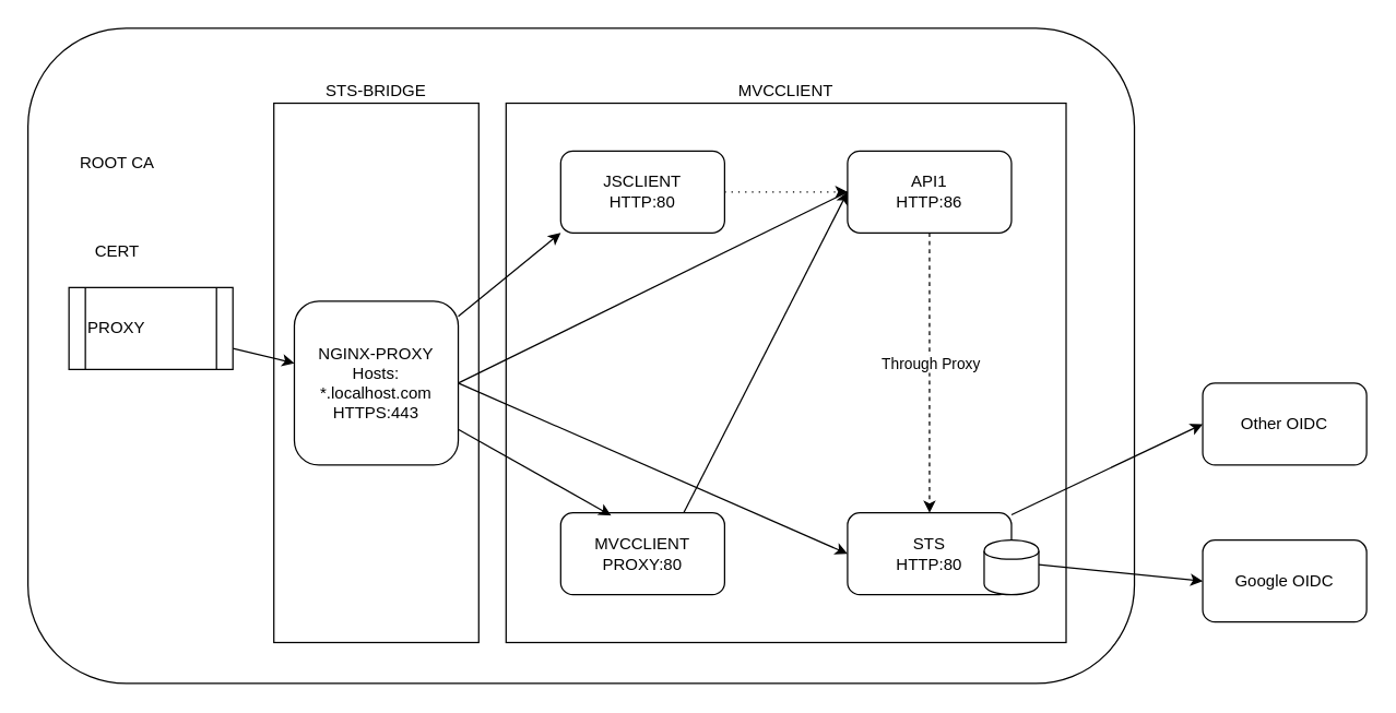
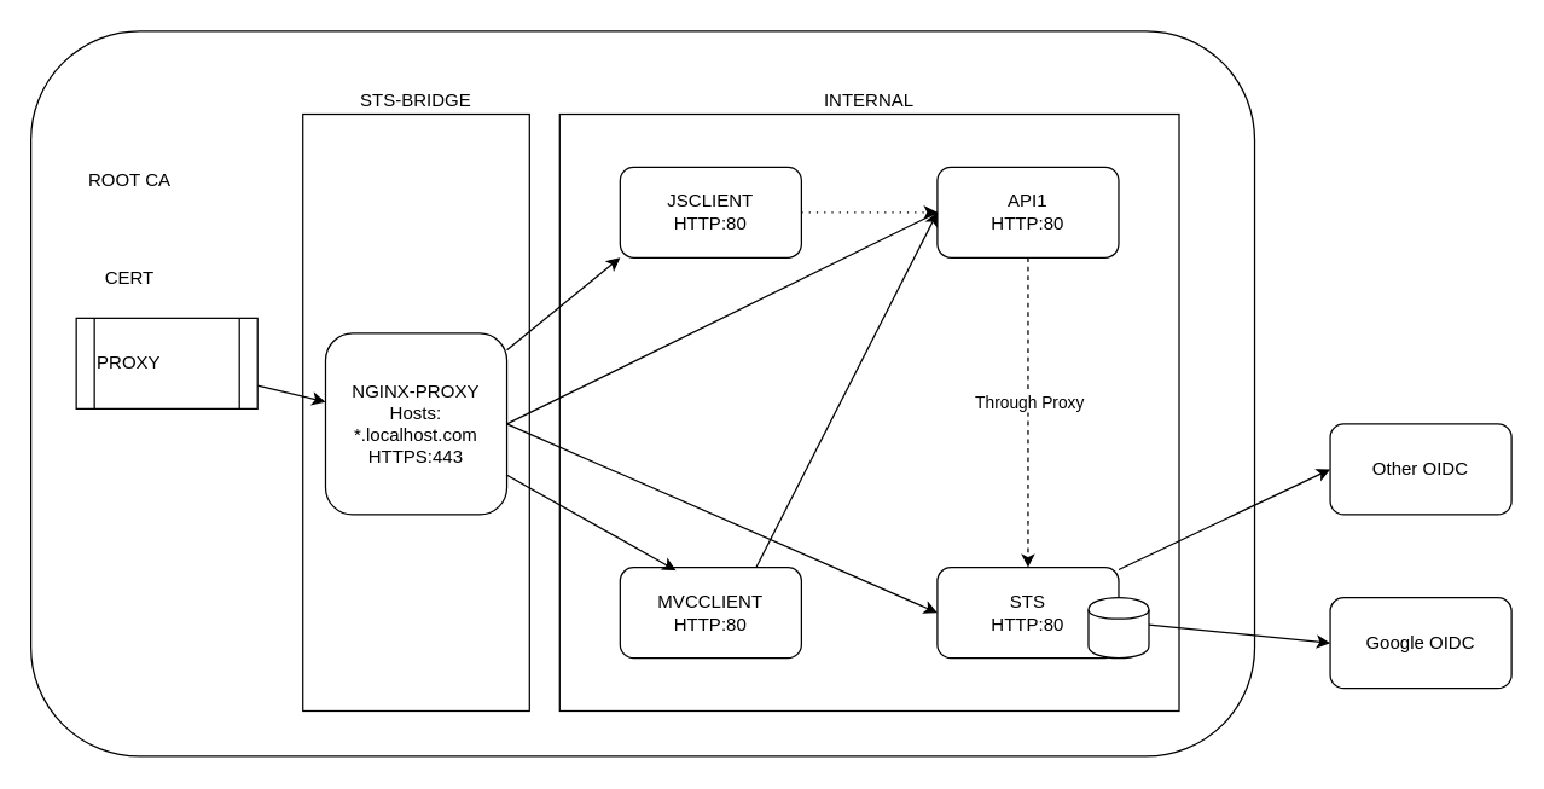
  <mxCell id="0" />
  <mxCell id="1" parent="0" />
  <mxCell id="2" value="" style="rounded=1;whiteSpace=wrap;html=1;" vertex="1" parent="1"><mxGeometry x="20" y="20" width="810" height="480" as="geometry" /></mxCell>
- <mxCell id="3" value="MVCCLIENT" style="rounded=0;whiteSpace=wrap;html=1;labelPosition=center;verticalLabelPosition=top;align=center;verticalAlign=bottom;" vertex="1" parent="1"><mxGeometry x="370" y="75" width="410" height="395" as="geometry" /></mxCell>
+ <mxCell id="3" value="INTERNAL" style="rounded=0;whiteSpace=wrap;html=1;labelPosition=center;verticalLabelPosition=top;align=center;verticalAlign=bottom;" vertex="1" parent="1"><mxGeometry x="370" y="75" width="410" height="395" as="geometry" /></mxCell>
  <mxCell id="4" value="STS-BRIDGE" style="rounded=0;whiteSpace=wrap;html=1;align=center;labelPosition=center;verticalLabelPosition=top;verticalAlign=bottom;" vertex="1" parent="1"><mxGeometry x="200" y="75" width="150" height="395" as="geometry" /></mxCell>
  <mxCell id="5" style="edgeStyle=none;rounded=0;orthogonalLoop=1;jettySize=auto;html=1;dashed=1;startArrow=none;startFill=0;entryX=0.5;entryY=0;entryDx=0;entryDy=0;" edge="1" parent="1" source="7" target="10"><mxGeometry relative="1" as="geometry" /></mxCell>
  <mxCell id="6" value="Through Proxy" style="edgeLabel;html=1;align=center;verticalAlign=middle;resizable=0;points=[];" vertex="1" connectable="0" parent="5"><mxGeometry x="-0.358" relative="1" as="geometry"><mxPoint y="29" as="offset" /></mxGeometry></mxCell>
- <mxCell id="7" value="API1&lt;br&gt;HTTP:86" style="rounded=1;whiteSpace=wrap;html=1;" vertex="1" parent="1"><mxGeometry x="620" y="110" width="120" height="60" as="geometry" /></mxCell>
+ <mxCell id="7" value="API1&lt;br&gt;HTTP:80" style="rounded=1;whiteSpace=wrap;html=1;" vertex="1" parent="1"><mxGeometry x="620" y="110" width="120" height="60" as="geometry" /></mxCell>
  <mxCell id="8" style="rounded=0;orthogonalLoop=1;jettySize=auto;html=1;entryX=0;entryY=0.5;entryDx=0;entryDy=0;startArrow=none;startFill=0;" edge="1" parent="1" source="10" target="24"><mxGeometry relative="1" as="geometry" /></mxCell>
  <mxCell id="9" style="rounded=0;orthogonalLoop=1;jettySize=auto;html=1;entryX=0;entryY=0.5;entryDx=0;entryDy=0;startArrow=none;startFill=0;" edge="1" parent="1" source="10" target="23"><mxGeometry relative="1" as="geometry" /></mxCell>
  <mxCell id="10" value="STS&lt;br&gt;HTTP:80" style="rounded=1;whiteSpace=wrap;html=1;" vertex="1" parent="1"><mxGeometry x="620" y="375" width="120" height="60" as="geometry" /></mxCell>
  <mxCell id="11" style="edgeStyle=orthogonalEdgeStyle;rounded=0;orthogonalLoop=1;jettySize=auto;html=1;startArrow=none;startFill=0;dashed=1;dashPattern=1 4;" edge="1" parent="1" source="12" target="7"><mxGeometry relative="1" as="geometry" /></mxCell>
  <mxCell id="12" value="JSCLIENT&lt;br&gt;HTTP:80" style="rounded=1;whiteSpace=wrap;html=1;" vertex="1" parent="1"><mxGeometry x="410" y="110" width="120" height="60" as="geometry" /></mxCell>
- <mxCell id="13" value="MVCCLIENT&lt;br&gt;PROXY:80" style="rounded=1;whiteSpace=wrap;html=1;" vertex="1" parent="1"><mxGeometry x="410" y="375" width="120" height="60" as="geometry" /></mxCell>
+ <mxCell id="13" value="MVCCLIENT&lt;br&gt;HTTP:80" style="rounded=1;whiteSpace=wrap;html=1;" vertex="1" parent="1"><mxGeometry x="410" y="375" width="120" height="60" as="geometry" /></mxCell>
  <mxCell id="14" value="NGINX-PROXY&lt;br&gt;Hosts:&lt;br&gt;*.localhost.com&lt;br&gt;HTTPS:443" style="rounded=1;whiteSpace=wrap;html=1;" vertex="1" parent="1"><mxGeometry x="215" y="220" width="120" height="120" as="geometry" /></mxCell>
  <mxCell id="15" value="" style="shape=cylinder;whiteSpace=wrap;html=1;boundedLbl=1;backgroundOutline=1;" vertex="1" parent="1"><mxGeometry x="720" y="395" width="40" height="40" as="geometry" /></mxCell>
  <mxCell id="16" value="" style="endArrow=classic;startArrow=none;html=1;entryX=0;entryY=1;entryDx=0;entryDy=0;startFill=0;" edge="1" parent="1" source="14" target="12"><mxGeometry width="50" height="50" relative="1" as="geometry"><mxPoint x="530" y="260" as="sourcePoint" /><mxPoint x="580" y="210" as="targetPoint" /></mxGeometry></mxCell>
  <mxCell id="17" value="" style="endArrow=classic;html=1;entryX=0.308;entryY=0.033;entryDx=0;entryDy=0;entryPerimeter=0;" edge="1" parent="1" source="14" target="13"><mxGeometry width="50" height="50" relative="1" as="geometry"><mxPoint x="600" y="320" as="sourcePoint" /><mxPoint x="650" y="270" as="targetPoint" /></mxGeometry></mxCell>
  <mxCell id="18" value="" style="endArrow=classic;html=1;exitX=0.75;exitY=0;exitDx=0;exitDy=0;entryX=0;entryY=0.5;entryDx=0;entryDy=0;dashed=0;dashPattern=1 4;" edge="1" parent="1" source="13" target="7"><mxGeometry width="50" height="50" relative="1" as="geometry"><mxPoint x="650" y="300" as="sourcePoint" /><mxPoint x="700" y="250" as="targetPoint" /></mxGeometry></mxCell>
  <mxCell id="19" value="" style="endArrow=none;html=1;exitX=1;exitY=0.5;exitDx=0;exitDy=0;entryX=0;entryY=0.5;entryDx=0;entryDy=0;" edge="1" parent="1" source="14" target="7"><mxGeometry width="50" height="50" relative="1" as="geometry"><mxPoint x="790" y="300" as="sourcePoint" /><mxPoint x="840" y="250" as="targetPoint" /></mxGeometry></mxCell>
  <mxCell id="20" value="" style="endArrow=classic;html=1;exitX=1;exitY=0.5;exitDx=0;exitDy=0;entryX=0;entryY=0.5;entryDx=0;entryDy=0;" edge="1" parent="1" source="14" target="10"><mxGeometry width="50" height="50" relative="1" as="geometry"><mxPoint x="860" y="300" as="sourcePoint" /><mxPoint x="910" y="250" as="targetPoint" /></mxGeometry></mxCell>
  <mxCell id="21" style="edgeStyle=none;rounded=0;orthogonalLoop=1;jettySize=auto;html=1;startArrow=none;startFill=0;" edge="1" parent="1" source="22" target="14"><mxGeometry relative="1" as="geometry" /></mxCell>
  <mxCell id="22" value="PROXY" style="shape=process;whiteSpace=wrap;html=1;backgroundOutline=1;align=left;" vertex="1" parent="1"><mxGeometry x="50" y="210" width="120" height="60" as="geometry" /></mxCell>
  <mxCell id="23" value="Google OIDC" style="rounded=1;whiteSpace=wrap;html=1;align=center;" vertex="1" parent="1"><mxGeometry x="880" y="395" width="120" height="60" as="geometry" /></mxCell>
  <mxCell id="24" value="Other OIDC" style="rounded=1;whiteSpace=wrap;html=1;align=center;" vertex="1" parent="1"><mxGeometry x="880" y="280" width="120" height="60" as="geometry" /></mxCell>
  <mxCell id="25" value="ROOT CA" style="shape=image;html=1;verticalAlign=top;verticalLabelPosition=bottom;labelBackgroundColor=#ffffff;imageAspect=0;aspect=fixed;image=https://cdn0.iconfinder.com/data/icons/small-n-flat/24/678136-shield-warning-128.png;align=center;" vertex="1" parent="1"><mxGeometry x="70" y="75" width="30" height="30" as="geometry" /></mxCell>
  <mxCell id="26" value="" style="shape=image;html=1;verticalAlign=top;verticalLabelPosition=bottom;labelBackgroundColor=#ffffff;imageAspect=0;aspect=fixed;image=https://cdn0.iconfinder.com/data/icons/small-n-flat/24/678136-shield-warning-128.png;align=center;" vertex="1" parent="1"><mxGeometry x="630" y="405" width="30" height="30" as="geometry" /></mxCell>
  <mxCell id="27" value="" style="shape=image;html=1;verticalAlign=top;verticalLabelPosition=bottom;labelBackgroundColor=#ffffff;imageAspect=0;aspect=fixed;image=https://cdn0.iconfinder.com/data/icons/small-n-flat/24/678136-shield-warning-128.png;align=center;" vertex="1" parent="1"><mxGeometry x="630" y="150" width="30" height="30" as="geometry" /></mxCell>
  <mxCell id="28" value="" style="shape=image;html=1;verticalAlign=top;verticalLabelPosition=bottom;labelBackgroundColor=#ffffff;imageAspect=0;aspect=fixed;image=https://cdn0.iconfinder.com/data/icons/small-n-flat/24/678136-shield-warning-128.png;align=center;" vertex="1" parent="1"><mxGeometry x="420" y="410" width="30" height="30" as="geometry" /></mxCell>
  <mxCell id="29" value="" style="shape=image;html=1;verticalAlign=top;verticalLabelPosition=bottom;labelBackgroundColor=#ffffff;imageAspect=0;aspect=fixed;image=https://cdn0.iconfinder.com/data/icons/small-n-flat/24/678136-shield-warning-128.png;align=center;" vertex="1" parent="1"><mxGeometry x="420" y="150" width="30" height="30" as="geometry" /></mxCell>
  <mxCell id="30" value="" style="shape=image;html=1;verticalAlign=top;verticalLabelPosition=bottom;labelBackgroundColor=#ffffff;imageAspect=0;aspect=fixed;image=https://cdn0.iconfinder.com/data/icons/small-n-flat/24/678094-shield-128.png;align=center;" vertex="1" parent="1"><mxGeometry x="220" y="320" width="30" height="30" as="geometry" /></mxCell>
  <mxCell id="31" value="CERT" style="shape=image;html=1;verticalAlign=top;verticalLabelPosition=bottom;labelBackgroundColor=#ffffff;imageAspect=0;aspect=fixed;image=https://cdn0.iconfinder.com/data/icons/small-n-flat/24/678094-shield-128.png;align=center;" vertex="1" parent="1"><mxGeometry x="70" y="140" width="30" height="30" as="geometry" /></mxCell>
  <mxCell id="32" value="" style="shape=image;html=1;verticalAlign=top;verticalLabelPosition=bottom;labelBackgroundColor=#ffffff;imageAspect=0;aspect=fixed;image=https://cdn0.iconfinder.com/data/icons/zondicons/20/shield-128.png;align=center;" vertex="1" parent="1"><mxGeometry x="870" y="322" width="28" height="28" as="geometry" /></mxCell>
  <mxCell id="33" value="" style="shape=image;html=1;verticalAlign=top;verticalLabelPosition=bottom;labelBackgroundColor=#ffffff;imageAspect=0;aspect=fixed;image=https://cdn0.iconfinder.com/data/icons/zondicons/20/shield-128.png;align=center;" vertex="1" parent="1"><mxGeometry x="870" y="435" width="28" height="28" as="geometry" /></mxCell>
